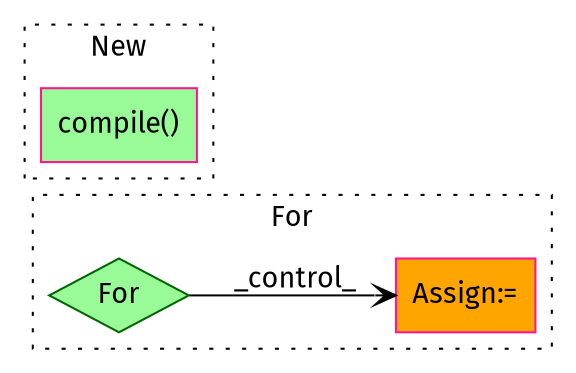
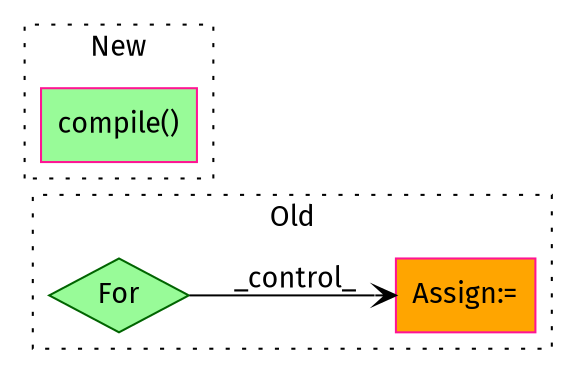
  digraph {
    rankdir=LR
    fontname="Fira Sans"
    node [shape=box style=filled fillcolor=palegreen color=deeppink fontname="Fira Sans"]
    n1 [a=107 l="4,18" label=For s="2700,2716" shape=diamond color=darkgreen]
    n2 [a=68 l=3 label="Assign:=" s=2735 fillcolor=orange]
    n3 [a=75 l="11,1" label="compile()" s="2928,2956"]
    subgraph cluster_1 {
-     label=For
+     label=Old
      style=dotted
      n1
      n2
    }
    subgraph cluster_2 {
      label=New
      style=dotted
      n3
    }
    n1 -> n2 [label=_control_ arrowhead=vee fontname="Fira Sans"]
  }
